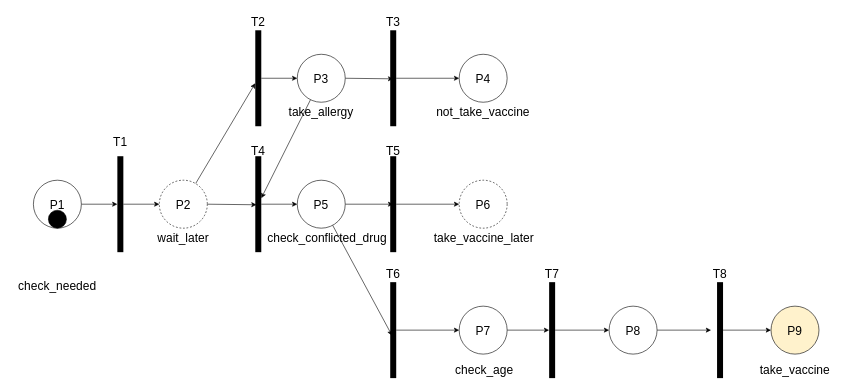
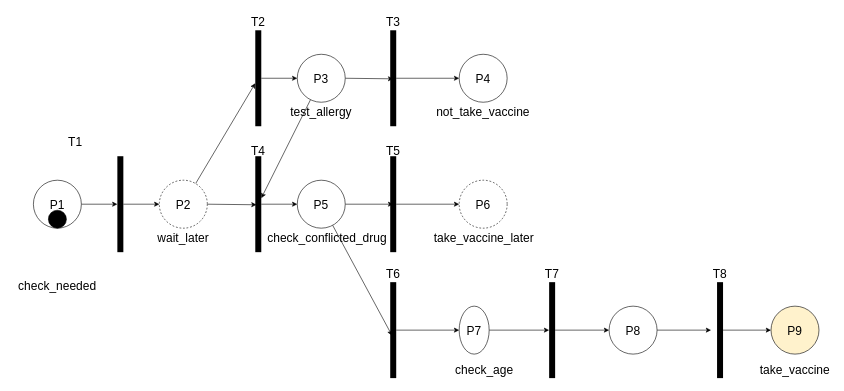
  <mxCell id="0" />
  <mxCell id="1" parent="0" />
  <mxCell id="2" style="edgeStyle=orthogonalEdgeStyle;rounded=0;orthogonalLoop=1;jettySize=auto;html=1;fontSize=20;" edge="1" parent="1" source="3" target="6"><mxGeometry relative="1" as="geometry" /></mxCell>
  <mxCell id="3" value="&lt;font style=&quot;font-size: 20px&quot;&gt;P1&lt;/font&gt;" style="ellipse;whiteSpace=wrap;html=1;aspect=fixed;" vertex="1" parent="1"><mxGeometry x="55" y="300" width="80" height="80" as="geometry" /></mxCell>
  <mxCell id="4" value="check_needed" style="text;html=1;strokeColor=none;fillColor=none;align=center;verticalAlign=middle;whiteSpace=wrap;rounded=0;fontSize=20;" vertex="1" parent="1"><mxGeometry x="20" y="460" width="150" height="30" as="geometry" /></mxCell>
  <mxCell id="5" style="edgeStyle=orthogonalEdgeStyle;rounded=0;orthogonalLoop=1;jettySize=auto;html=1;entryX=0;entryY=0.5;entryDx=0;entryDy=0;fontSize=20;" edge="1" parent="1" source="6" target="10"><mxGeometry relative="1" as="geometry" /></mxCell>
  <mxCell id="6" value="" style="line;strokeWidth=10;direction=south;html=1;fontSize=20;" vertex="1" parent="1"><mxGeometry x="195" y="260" width="10" height="160" as="geometry" /></mxCell>
- <mxCell id="7" value="T1" style="text;html=1;strokeColor=none;fillColor=none;align=center;verticalAlign=middle;whiteSpace=wrap;rounded=0;fontSize=20;" vertex="1" parent="1"><mxGeometry x="170" y="220" width="60" height="30" as="geometry" /></mxCell>
+ <mxCell id="7" value="T1" style="text;html=1;strokeColor=none;fillColor=none;align=center;verticalAlign=middle;whiteSpace=wrap;rounded=0;fontSize=20;" vertex="1" parent="1"><mxGeometry x="95" y="220" width="60" height="30" as="geometry" /></mxCell>
  <mxCell id="8" style="rounded=0;orthogonalLoop=1;jettySize=auto;html=1;fontSize=20;" edge="1" parent="1" source="10" target="13"><mxGeometry relative="1" as="geometry" /></mxCell>
  <mxCell id="9" style="edgeStyle=none;rounded=0;orthogonalLoop=1;jettySize=auto;html=1;fontSize=20;entryX=0.506;entryY=0.8;entryDx=0;entryDy=0;entryPerimeter=0;" edge="1" parent="1" source="10" target="25"><mxGeometry relative="1" as="geometry"><mxPoint x="715" y="340" as="targetPoint" /></mxGeometry></mxCell>
  <mxCell id="10" value="P2" style="ellipse;whiteSpace=wrap;html=1;aspect=fixed;fontSize=20;strokeWidth=1;dashed=1;" vertex="1" parent="1"><mxGeometry x="265" y="300" width="80" height="80" as="geometry" /></mxCell>
  <mxCell id="11" value="wait_later" style="text;html=1;strokeColor=none;fillColor=none;align=center;verticalAlign=middle;whiteSpace=wrap;rounded=0;fontSize=20;" vertex="1" parent="1"><mxGeometry x="245" y="380" width="120" height="30" as="geometry" /></mxCell>
  <mxCell id="12" style="edgeStyle=none;rounded=0;orthogonalLoop=1;jettySize=auto;html=1;fontSize=20;" edge="1" parent="1" source="13" target="17"><mxGeometry relative="1" as="geometry"><mxPoint x="505" y="235" as="targetPoint" /></mxGeometry></mxCell>
  <mxCell id="13" value="" style="line;strokeWidth=10;direction=south;html=1;fontSize=20;" vertex="1" parent="1"><mxGeometry x="425" y="50" width="10" height="160" as="geometry" /></mxCell>
  <mxCell id="14" value="T2" style="text;html=1;strokeColor=none;fillColor=none;align=center;verticalAlign=middle;whiteSpace=wrap;rounded=0;fontSize=20;" vertex="1" parent="1"><mxGeometry x="400" y="20" width="60" height="30" as="geometry" /></mxCell>
  <mxCell id="15" style="edgeStyle=none;rounded=0;orthogonalLoop=1;jettySize=auto;html=1;fontSize=20;entryX=0.506;entryY=0.5;entryDx=0;entryDy=0;entryPerimeter=0;" edge="1" parent="1" source="17" target="20"><mxGeometry relative="1" as="geometry"><mxPoint x="665" y="160" as="targetPoint" /></mxGeometry></mxCell>
  <mxCell id="16" style="edgeStyle=none;rounded=0;orthogonalLoop=1;jettySize=auto;html=1;fontSize=20;" edge="1" parent="1" source="17" target="25"><mxGeometry relative="1" as="geometry" /></mxCell>
  <mxCell id="17" value="P3" style="ellipse;whiteSpace=wrap;html=1;aspect=fixed;fontSize=20;strokeWidth=1;" vertex="1" parent="1"><mxGeometry x="495" y="90" width="80" height="80" as="geometry" /></mxCell>
- <mxCell id="18" value="take_allergy" style="text;html=1;strokeColor=none;fillColor=none;align=center;verticalAlign=middle;whiteSpace=wrap;rounded=0;fontSize=20;" vertex="1" parent="1"><mxGeometry x="475" y="170" width="120" height="30" as="geometry" /></mxCell>
+ <mxCell id="18" value="test_allergy" style="text;html=1;strokeColor=none;fillColor=none;align=center;verticalAlign=middle;whiteSpace=wrap;rounded=0;fontSize=20;" vertex="1" parent="1"><mxGeometry x="475" y="170" width="120" height="30" as="geometry" /></mxCell>
  <mxCell id="19" style="edgeStyle=none;rounded=0;orthogonalLoop=1;jettySize=auto;html=1;fontSize=20;" edge="1" parent="1" source="20" target="21"><mxGeometry relative="1" as="geometry"><mxPoint x="755" y="170" as="targetPoint" /></mxGeometry></mxCell>
  <mxCell id="20" value="" style="line;strokeWidth=10;direction=south;html=1;fontSize=20;" vertex="1" parent="1"><mxGeometry x="650" y="50" width="10" height="160" as="geometry" /></mxCell>
  <mxCell id="21" value="P4" style="ellipse;whiteSpace=wrap;html=1;aspect=fixed;fontSize=20;strokeWidth=1;" vertex="1" parent="1"><mxGeometry x="765" y="90" width="80" height="80" as="geometry" /></mxCell>
  <mxCell id="22" value="not_take_vaccine" style="text;html=1;strokeColor=none;fillColor=none;align=center;verticalAlign=middle;whiteSpace=wrap;rounded=0;fontSize=20;" vertex="1" parent="1"><mxGeometry x="720" y="170" width="170" height="30" as="geometry" /></mxCell>
  <mxCell id="23" value="T3" style="text;html=1;strokeColor=none;fillColor=none;align=center;verticalAlign=middle;whiteSpace=wrap;rounded=0;fontSize=20;" vertex="1" parent="1"><mxGeometry x="625" y="20" width="60" height="30" as="geometry" /></mxCell>
  <mxCell id="24" style="edgeStyle=none;rounded=0;orthogonalLoop=1;jettySize=auto;html=1;fontSize=20;" edge="1" parent="1" source="25" target="29"><mxGeometry relative="1" as="geometry"><mxPoint x="805" y="340" as="targetPoint" /></mxGeometry></mxCell>
  <mxCell id="25" value="" style="line;strokeWidth=10;direction=south;html=1;fontSize=20;" vertex="1" parent="1"><mxGeometry x="425" y="260" width="10" height="160" as="geometry" /></mxCell>
  <mxCell id="26" value="T4" style="text;html=1;strokeColor=none;fillColor=none;align=center;verticalAlign=middle;whiteSpace=wrap;rounded=0;fontSize=20;" vertex="1" parent="1"><mxGeometry x="400" y="235" width="60" height="30" as="geometry" /></mxCell>
  <mxCell id="27" style="edgeStyle=none;rounded=0;orthogonalLoop=1;jettySize=auto;html=1;fontSize=20;" edge="1" parent="1" source="29"><mxGeometry relative="1" as="geometry"><mxPoint x="655" y="340" as="targetPoint" /></mxGeometry></mxCell>
  <mxCell id="28" style="edgeStyle=none;rounded=0;orthogonalLoop=1;jettySize=auto;html=1;fontSize=20;entryX=0.556;entryY=0.7;entryDx=0;entryDy=0;entryPerimeter=0;" edge="1" parent="1" source="29" target="37"><mxGeometry relative="1" as="geometry"><mxPoint x="645" y="550" as="targetPoint" /></mxGeometry></mxCell>
  <mxCell id="29" value="P5" style="ellipse;whiteSpace=wrap;html=1;aspect=fixed;fontSize=20;strokeWidth=1;" vertex="1" parent="1"><mxGeometry x="495" y="300" width="80" height="80" as="geometry" /></mxCell>
  <mxCell id="30" value="check_conflicted_drug" style="text;html=1;strokeColor=none;fillColor=none;align=center;verticalAlign=middle;whiteSpace=wrap;rounded=0;fontSize=20;" vertex="1" parent="1"><mxGeometry x="445" y="380" width="200" height="30" as="geometry" /></mxCell>
  <mxCell id="31" style="edgeStyle=none;rounded=0;orthogonalLoop=1;jettySize=auto;html=1;fontSize=20;" edge="1" parent="1" source="32" target="34"><mxGeometry relative="1" as="geometry"><mxPoint x="1085" y="340" as="targetPoint" /></mxGeometry></mxCell>
  <mxCell id="32" value="" style="line;strokeWidth=10;direction=south;html=1;fontSize=20;" vertex="1" parent="1"><mxGeometry x="650" y="260" width="10" height="160" as="geometry" /></mxCell>
  <mxCell id="33" value="T5" style="text;html=1;strokeColor=none;fillColor=none;align=center;verticalAlign=middle;whiteSpace=wrap;rounded=0;fontSize=20;" vertex="1" parent="1"><mxGeometry x="625" y="235" width="60" height="30" as="geometry" /></mxCell>
  <mxCell id="34" value="P6" style="ellipse;whiteSpace=wrap;html=1;aspect=fixed;fontSize=20;strokeWidth=1;dashed=1;" vertex="1" parent="1"><mxGeometry x="765" y="300" width="80" height="80" as="geometry" /></mxCell>
  <mxCell id="35" value="take_vaccine_later" style="text;html=1;strokeColor=none;fillColor=none;align=center;verticalAlign=middle;whiteSpace=wrap;rounded=0;fontSize=20;" vertex="1" parent="1"><mxGeometry x="720" y="380" width="173" height="30" as="geometry" /></mxCell>
  <mxCell id="36" style="edgeStyle=none;rounded=0;orthogonalLoop=1;jettySize=auto;html=1;fontSize=20;" edge="1" parent="1" source="37" target="40"><mxGeometry relative="1" as="geometry"><mxPoint x="775" y="550" as="targetPoint" /></mxGeometry></mxCell>
  <mxCell id="37" value="" style="line;strokeWidth=10;direction=south;html=1;fontSize=20;" vertex="1" parent="1"><mxGeometry x="650" y="470" width="10" height="160" as="geometry" /></mxCell>
  <mxCell id="38" value="T6" style="text;html=1;strokeColor=none;fillColor=none;align=center;verticalAlign=middle;whiteSpace=wrap;rounded=0;fontSize=20;" vertex="1" parent="1"><mxGeometry x="625" y="440" width="60" height="30" as="geometry" /></mxCell>
  <mxCell id="39" style="edgeStyle=none;rounded=0;orthogonalLoop=1;jettySize=auto;html=1;fontSize=20;" edge="1" parent="1" source="40" target="43"><mxGeometry relative="1" as="geometry" /></mxCell>
- <mxCell id="40" value="P7" style="ellipse;whiteSpace=wrap;html=1;aspect=fixed;fontSize=20;strokeWidth=1;" vertex="1" parent="1"><mxGeometry x="765" y="510" width="80" height="80" as="geometry" /></mxCell>
+ <mxCell id="40" value="P7" style="ellipse;whiteSpace=wrap;html=1;aspect=fixed;fontSize=20;strokeWidth=1;" vertex="1" parent="1"><mxGeometry x="765" y="510" width="50" height="80" as="geometry" /></mxCell>
  <mxCell id="41" value="check_age" style="text;html=1;strokeColor=none;fillColor=none;align=center;verticalAlign=middle;whiteSpace=wrap;rounded=0;fontSize=20;" vertex="1" parent="1"><mxGeometry x="756.5" y="600" width="100" height="30" as="geometry" /></mxCell>
  <mxCell id="42" style="edgeStyle=none;rounded=0;orthogonalLoop=1;jettySize=auto;html=1;fontSize=20;" edge="1" parent="1" source="43" target="46"><mxGeometry relative="1" as="geometry"><mxPoint x="1005" y="550" as="targetPoint" /></mxGeometry></mxCell>
  <mxCell id="43" value="" style="line;strokeWidth=10;direction=south;html=1;fontSize=20;" vertex="1" parent="1"><mxGeometry x="915" y="470" width="10" height="160" as="geometry" /></mxCell>
  <mxCell id="44" value="T7" style="text;html=1;strokeColor=none;fillColor=none;align=center;verticalAlign=middle;whiteSpace=wrap;rounded=0;fontSize=20;" vertex="1" parent="1"><mxGeometry x="890" y="440" width="60" height="30" as="geometry" /></mxCell>
  <mxCell id="45" style="edgeStyle=none;rounded=0;orthogonalLoop=1;jettySize=auto;html=1;fontSize=20;" edge="1" parent="1" source="46"><mxGeometry relative="1" as="geometry"><mxPoint x="1185" y="550" as="targetPoint" /></mxGeometry></mxCell>
  <mxCell id="46" value="P8" style="ellipse;whiteSpace=wrap;html=1;aspect=fixed;fontSize=20;strokeWidth=1;" vertex="1" parent="1"><mxGeometry x="1015" y="510" width="80" height="80" as="geometry" /></mxCell>
  <mxCell id="47" style="edgeStyle=none;rounded=0;orthogonalLoop=1;jettySize=auto;html=1;fontSize=20;" edge="1" parent="1" source="48" target="50"><mxGeometry relative="1" as="geometry"><mxPoint x="1295" y="550" as="targetPoint" /></mxGeometry></mxCell>
  <mxCell id="48" value="" style="line;strokeWidth=10;direction=south;html=1;fontSize=20;" vertex="1" parent="1"><mxGeometry x="1195" y="470" width="10" height="160" as="geometry" /></mxCell>
  <mxCell id="49" value="T8" style="text;html=1;strokeColor=none;fillColor=none;align=center;verticalAlign=middle;whiteSpace=wrap;rounded=0;fontSize=20;" vertex="1" parent="1"><mxGeometry x="1170" y="440" width="60" height="30" as="geometry" /></mxCell>
  <mxCell id="50" value="P9" style="ellipse;whiteSpace=wrap;html=1;aspect=fixed;fontSize=20;strokeWidth=1;fillColor=#fff2cc;" vertex="1" parent="1"><mxGeometry x="1285" y="510" width="80" height="80" as="geometry" /></mxCell>
  <mxCell id="51" value="take_vaccine" style="text;html=1;strokeColor=none;fillColor=none;align=center;verticalAlign=middle;whiteSpace=wrap;rounded=0;fontSize=20;" vertex="1" parent="1"><mxGeometry x="1265" y="600" width="120" height="30" as="geometry" /></mxCell>
  <mxCell id="52" value="" style="ellipse;whiteSpace=wrap;html=1;aspect=fixed;fontSize=20;strokeWidth=1;fillColor=#000000;" vertex="1" parent="1"><mxGeometry x="80" y="350" width="30" height="30" as="geometry" /></mxCell>
